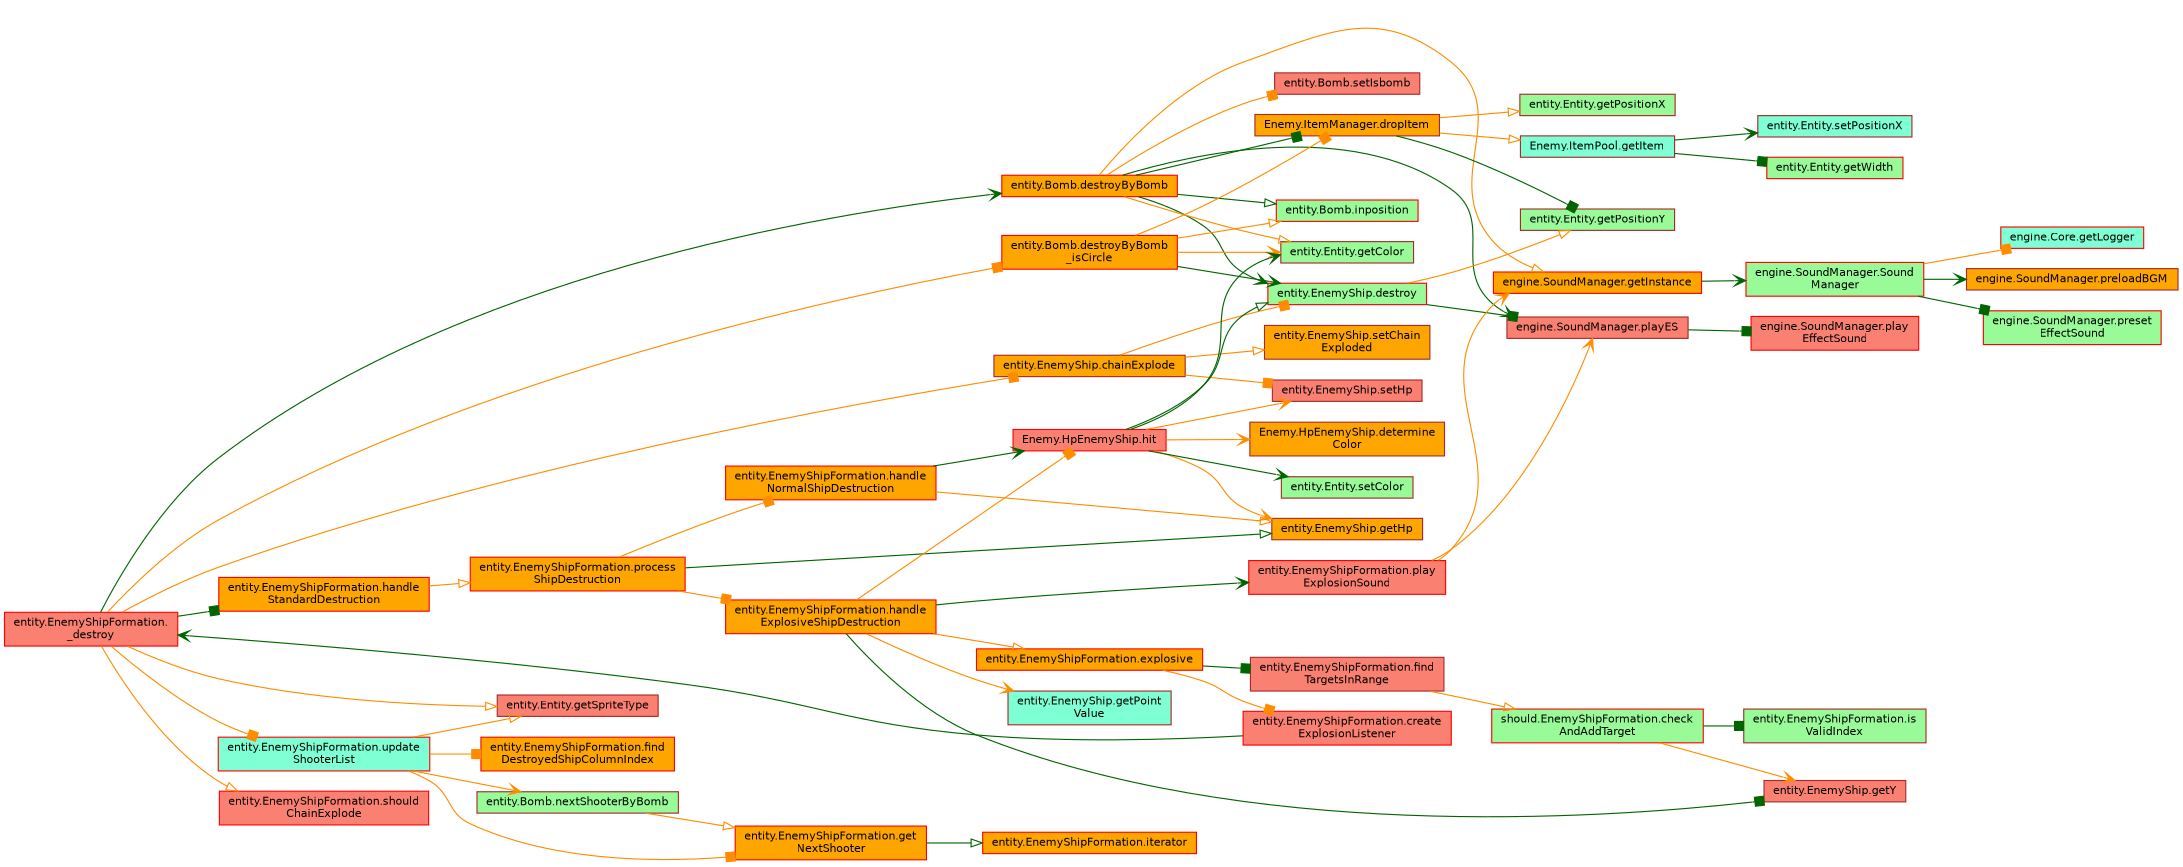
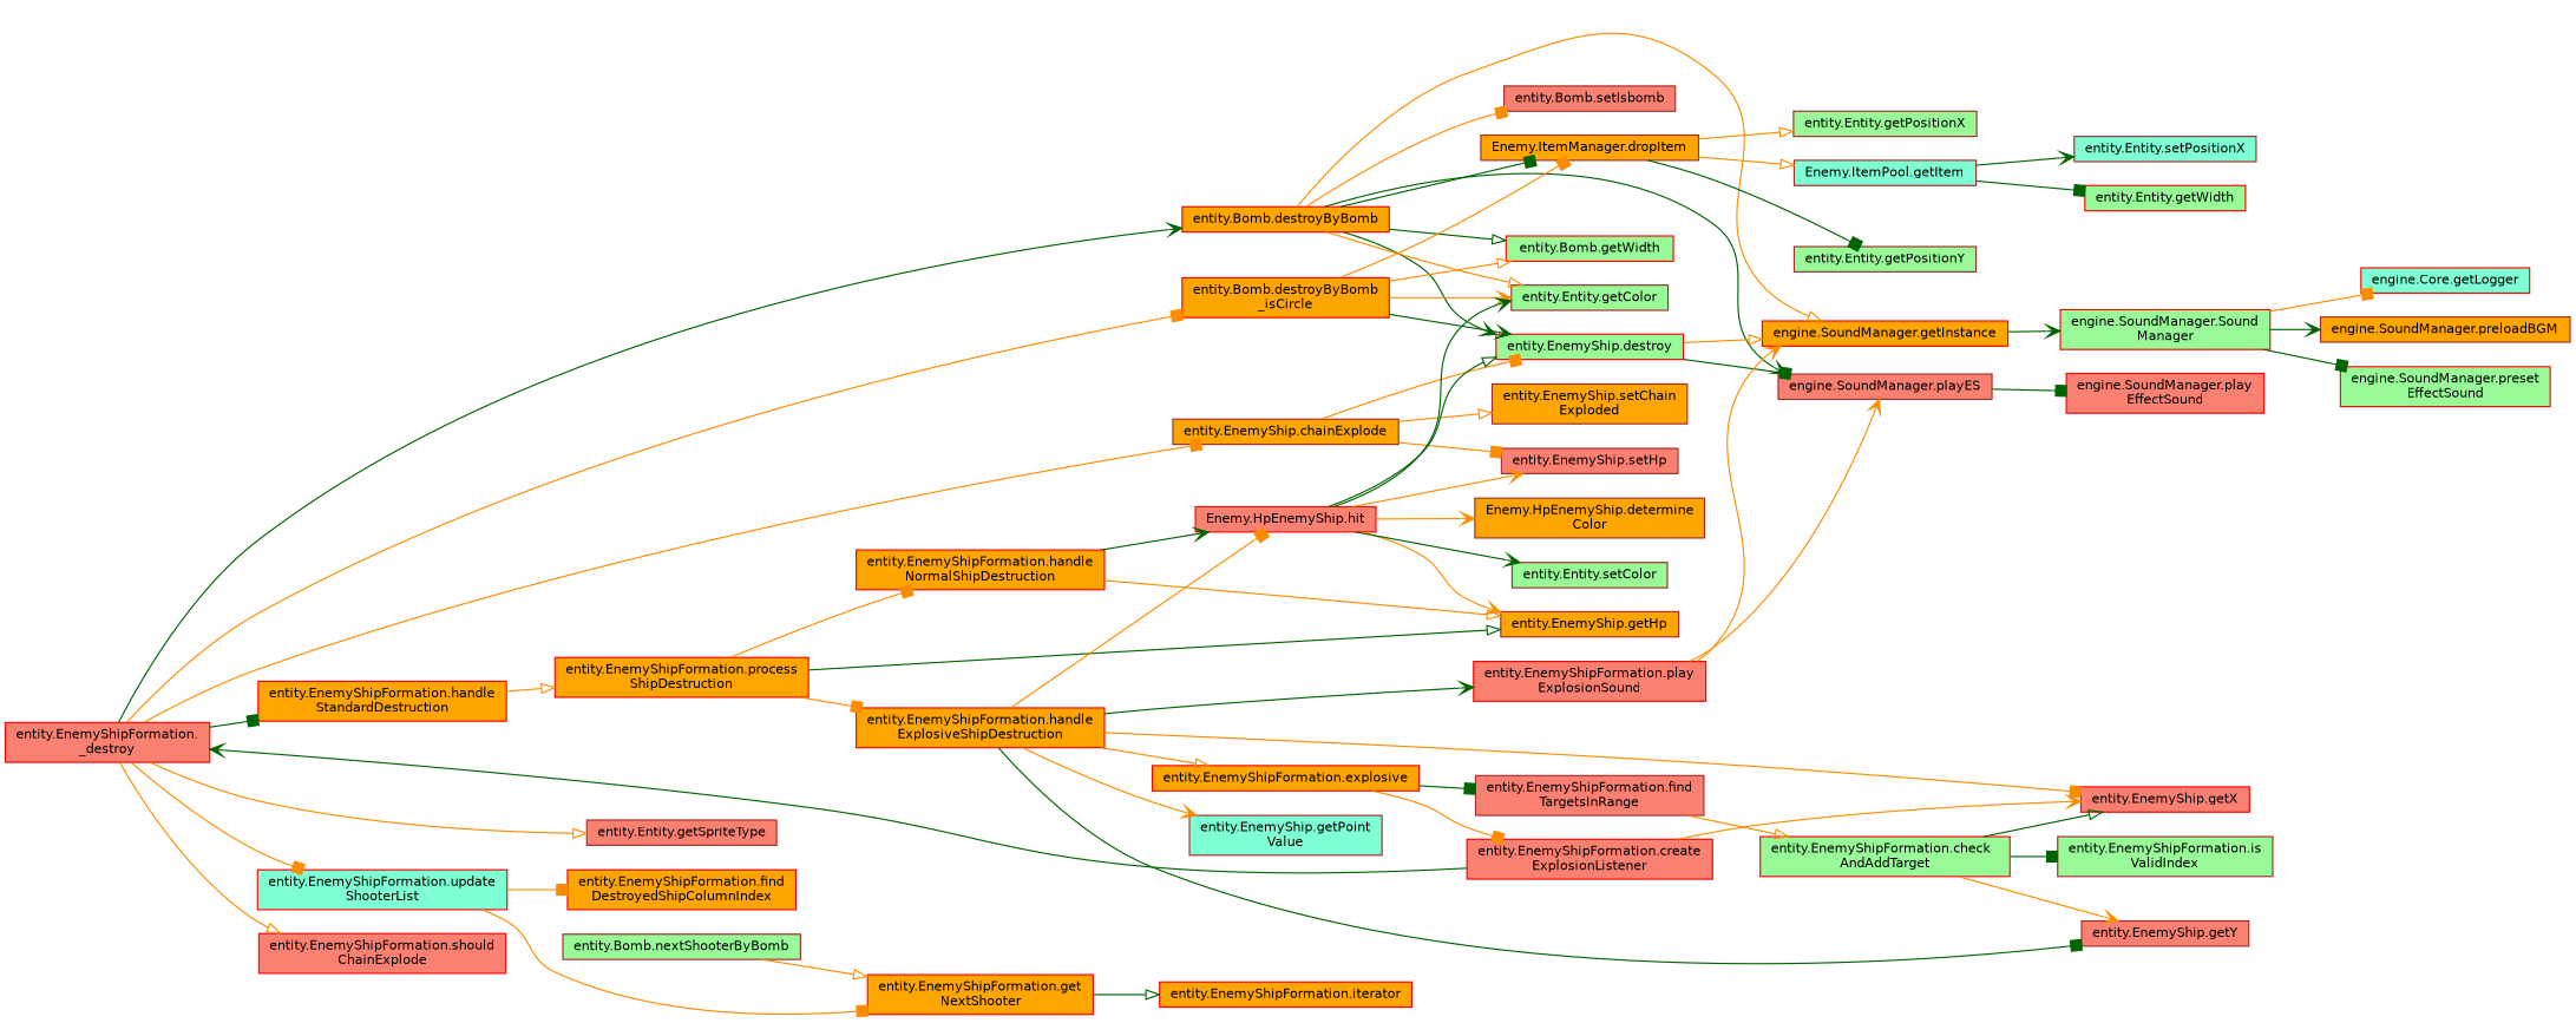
  digraph {
    rankdir=LR
    node [color=red fillcolor=orange fontname=Helvetica fontsize=10 shape=box style=filled]
    edge [arrowhead=box color=darkorange fontname=Helvetica fontsize=10 labelfontname=Helvetica labelfontsize=10 style=solid]
    n1 [fillcolor=salmon fontcolor=black height=0.2 label="entity.EnemyShipFormation.\l_destroy" width=0.4]
    n2 [color=brown height=0.2 label="entity.EnemyShip.chainExplode" width=0.4]
    n3 [height=0.2 label="entity.Bomb.destroyByBomb" width=0.4]
    n4 [height=0.2 label="entity.Bomb.destroyByBomb\l_isCircle" width=0.4]
    n5 [color=brown fillcolor=salmon height=0.2 label="entity.Entity.getSpriteType" width=0.4]
    n6 [height=0.2 label="entity.EnemyShipFormation.handle\lStandardDestruction" width=0.4]
    n7 [fillcolor=salmon height=0.2 label="entity.EnemyShipFormation.should\lChainExplode" width=0.4]
    n8 [fillcolor=aquamarine height=0.2 label="entity.EnemyShipFormation.update\lShooterList" width=0.4]
    n9 [fillcolor=palegreen height=0.2 label="entity.EnemyShip.destroy" width=0.4]
    n10 [color=brown height=0.2 label="entity.EnemyShip.setChain\lExploded" width=0.4]
    n11 [color=brown fillcolor=salmon height=0.2 label="entity.EnemyShip.setHp" width=0.4]
    n12 [height=0.2 label="engine.SoundManager.getInstance" width=0.4]
    n13 [color=brown fillcolor=salmon height=0.2 label="engine.SoundManager.playES" width=0.4]
    n14 [color=brown height=0.2 label="Enemy.ItemManager.dropItem" width=0.4]
    n15 [color=brown fillcolor=palegreen height=0.2 label="entity.Entity.getColor" width=0.4]
-   n16 [fillcolor=palegreen height=0.2 label="entity.Bomb.inposition" width=0.4]
+   n16 [fillcolor=palegreen height=0.2 label="entity.Bomb.getWidth" width=0.4]
    n17 [color=brown fillcolor=salmon height=0.2 label="entity.Bomb.setIsbomb" width=0.4]
    n18 [height=0.2 label="entity.EnemyShipFormation.process\lShipDestruction" width=0.4]
    n19 [height=0.2 label="entity.EnemyShipFormation.find\lDestroyedShipColumnIndex" width=0.4]
    n20 [height=0.2 label="entity.EnemyShipFormation.get\lNextShooter" width=0.4]
    n21 [color=brown fillcolor=palegreen height=0.2 label="entity.Bomb.nextShooterByBomb" width=0.4]
    n22 [fillcolor=palegreen height=0.2 label="engine.SoundManager.Sound\lManager" width=0.4]
    n23 [fillcolor=salmon height=0.2 label="engine.SoundManager.play\lEffectSound" width=0.4]
    n24 [fillcolor=aquamarine height=0.2 label="engine.Core.getLogger" width=0.4]
    n25 [color=brown height=0.2 label="engine.SoundManager.preloadBGM" width=0.4]
    n26 [fillcolor=palegreen height=0.2 label="engine.SoundManager.preset\lEffectSound" width=0.4]
    n27 [color=brown fillcolor=aquamarine height=0.2 label="Enemy.ItemPool.getItem" width=0.4]
    n28 [color=brown fillcolor=palegreen height=0.2 label="entity.Entity.getPositionX" width=0.4]
    n29 [color=brown fillcolor=palegreen height=0.2 label="entity.Entity.getPositionY" width=0.4]
    n30 [fillcolor=palegreen height=0.2 label="entity.Entity.getWidth" width=0.4]
    n31 [color=brown fillcolor=aquamarine height=0.2 label="entity.Entity.setPositionX" width=0.4]
    n32 [color=brown height=0.2 label="entity.EnemyShip.getHp" width=0.4]
    n33 [height=0.2 label="entity.EnemyShipFormation.handle\lExplosiveShipDestruction" width=0.4]
    n34 [height=0.2 label="entity.EnemyShipFormation.handle\lNormalShipDestruction" width=0.4]
    n35 [height=0.2 label="entity.EnemyShipFormation.explosive" width=0.4]
+   n36 [fillcolor=salmon height=0.2 label="entity.EnemyShip.getX" width=0.4]
    n37 [color=brown fillcolor=salmon height=0.2 label="entity.EnemyShip.getY" width=0.4]
    n38 [color=brown fillcolor=aquamarine height=0.2 label="entity.EnemyShip.getPoint\lValue" width=0.4]
    n39 [fillcolor=salmon height=0.2 label="Enemy.HpEnemyShip.hit" width=0.4]
    n40 [fillcolor=salmon height=0.2 label="entity.EnemyShipFormation.play\lExplosionSound" width=0.4]
    n41 [fillcolor=salmon height=0.2 label="entity.EnemyShipFormation.create\lExplosionListener" width=0.4]
    n42 [color=brown fillcolor=salmon height=0.2 label="entity.EnemyShipFormation.find\lTargetsInRange" width=0.4]
    n43 [color=brown height=0.2 label="Enemy.HpEnemyShip.determine\lColor" width=0.4]
    n44 [color=brown fillcolor=palegreen height=0.2 label="entity.Entity.setColor" width=0.4]
-   n45 [fillcolor=palegreen height=0.2 label="should.EnemyShipFormation.check\lAndAddTarget" width=0.4]
+   n45 [fillcolor=palegreen height=0.2 label="entity.EnemyShipFormation.check\lAndAddTarget" width=0.4]
    n46 [color=brown fillcolor=palegreen height=0.2 label="entity.EnemyShipFormation.is\lValidIndex" width=0.4]
    n47 [height=0.2 label="entity.EnemyShipFormation.iterator" width=0.4]
    n1 -> n2
    n1 -> n3 [arrowhead=vee color=darkgreen]
    n1 -> n4
    n1 -> n5 [arrowhead=onormal]
    n1 -> n6 [color=darkgreen]
    n1 -> n7 [arrowhead=onormal]
    n1 -> n8
    n2 -> n9
    n2 -> n10 [arrowhead=onormal]
    n2 -> n11
    n3 -> n9 [arrowhead=vee color=darkgreen]
    n3 -> n12 [arrowhead=onormal]
    n3 -> n13 [arrowhead=vee color=darkgreen]
    n3 -> n14 [color=darkgreen]
    n3 -> n15 [arrowhead=onormal]
    n3 -> n16 [arrowhead=onormal color=darkgreen]
    n3 -> n17
    n4 -> n9 [arrowhead=vee color=darkgreen]
    n4 -> n14
    n4 -> n15 [arrowhead=vee]
    n4 -> n16 [arrowhead=onormal]
    n6 -> n18 [arrowhead=onormal]
-   n8 -> n5 [arrowhead=onormal]
    n8 -> n19
    n8 -> n20
-   n8 -> n21 [arrowhead=vee]
-   n9 -> n29 [arrowhead=onormal]
+   n9 -> n12 [arrowhead=onormal]
    n9 -> n13 [color=darkgreen]
    n12 -> n22 [arrowhead=vee color=darkgreen]
    n13 -> n23 [color=darkgreen]
    n14 -> n27 [arrowhead=onormal]
    n14 -> n28 [arrowhead=onormal]
    n14 -> n29 [color=darkgreen]
    n18 -> n32 [arrowhead=onormal color=darkgreen]
    n18 -> n33
    n18 -> n34
    n20 -> n47 [arrowhead=onormal color=darkgreen]
    n21 -> n20 [arrowhead=onormal]
    n22 -> n24
    n22 -> n25 [arrowhead=vee color=darkgreen]
    n22 -> n26 [color=darkgreen]
    n27 -> n30 [color=darkgreen]
    n27 -> n31 [arrowhead=vee color=darkgreen]
    n33 -> n35 [arrowhead=onormal]
+   n33 -> n36
    n33 -> n37 [color=darkgreen]
    n33 -> n38 [arrowhead=vee]
    n33 -> n39
    n33 -> n40 [arrowhead=vee color=darkgreen]
    n34 -> n32 [arrowhead=onormal]
    n34 -> n39 [arrowhead=vee color=darkgreen]
    n35 -> n41
    n35 -> n42 [color=darkgreen]
    n39 -> n9 [arrowhead=onormal color=darkgreen]
    n39 -> n11 [arrowhead=vee]
    n39 -> n15 [arrowhead=vee color=darkgreen]
    n39 -> n32 [arrowhead=vee]
    n39 -> n43 [arrowhead=vee]
    n39 -> n44 [arrowhead=vee color=darkgreen]
    n40 -> n12 [arrowhead=vee]
    n40 -> n13 [arrowhead=vee]
    n41 -> n1 [arrowhead=vee color=darkgreen]
+   n41 -> n36 [arrowhead=vee]
    n42 -> n45 [arrowhead=onormal]
+   n45 -> n36 [arrowhead=onormal color=darkgreen]
    n45 -> n37 [arrowhead=vee]
    n45 -> n46 [color=darkgreen]
  }
